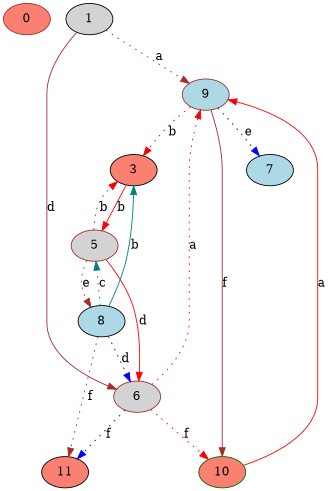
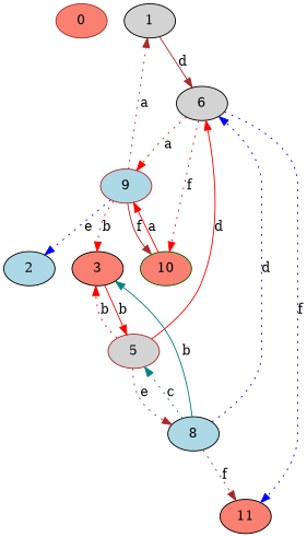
  strict digraph {
    node [color=black fillcolor=salmon style=filled]
    edge [color=red style=dotted]
    0 [color=brown]
    1 [fillcolor=lightgrey]
    n3 [color=brown fillcolor=lightblue label=9]
-   6 [color=brown fillcolor=lightgrey]
+   6 [fillcolor=lightgrey]
    3
-   7 [fillcolor=lightblue]
+   7 [fillcolor=lightblue label=2]
    10 [color=darkgreen]
    11
    5 [color=brown fillcolor=lightgrey]
    8 [fillcolor=lightblue]
-   1 -> n3 [color=brown label=a]
+   n3 -> 1 [color=brown label=a]
    1 -> 6 [color=brown label=d style=solid]
    n3 -> 3 [label=b]
    n3 -> 7 [color=blue label=e]
    n3 -> 10 [color=brown label=f style=solid]
    6 -> n3 [label=a]
    6 -> 10 [label=f]
    6 -> 11 [color=blue label=f]
    3 -> 5 [label=b style=solid]
    10 -> n3 [label=a style=solid]
    5 -> 6 [label=d style=solid]
    5 -> 3 [label=b]
    5 -> 8 [color=brown label=e]
    8 -> 6 [color=blue label=d]
    8 -> 3 [color=teal label=b style=solid]
    8 -> 11 [color=brown label=f]
    8 -> 5 [color=teal label=c]
  }
